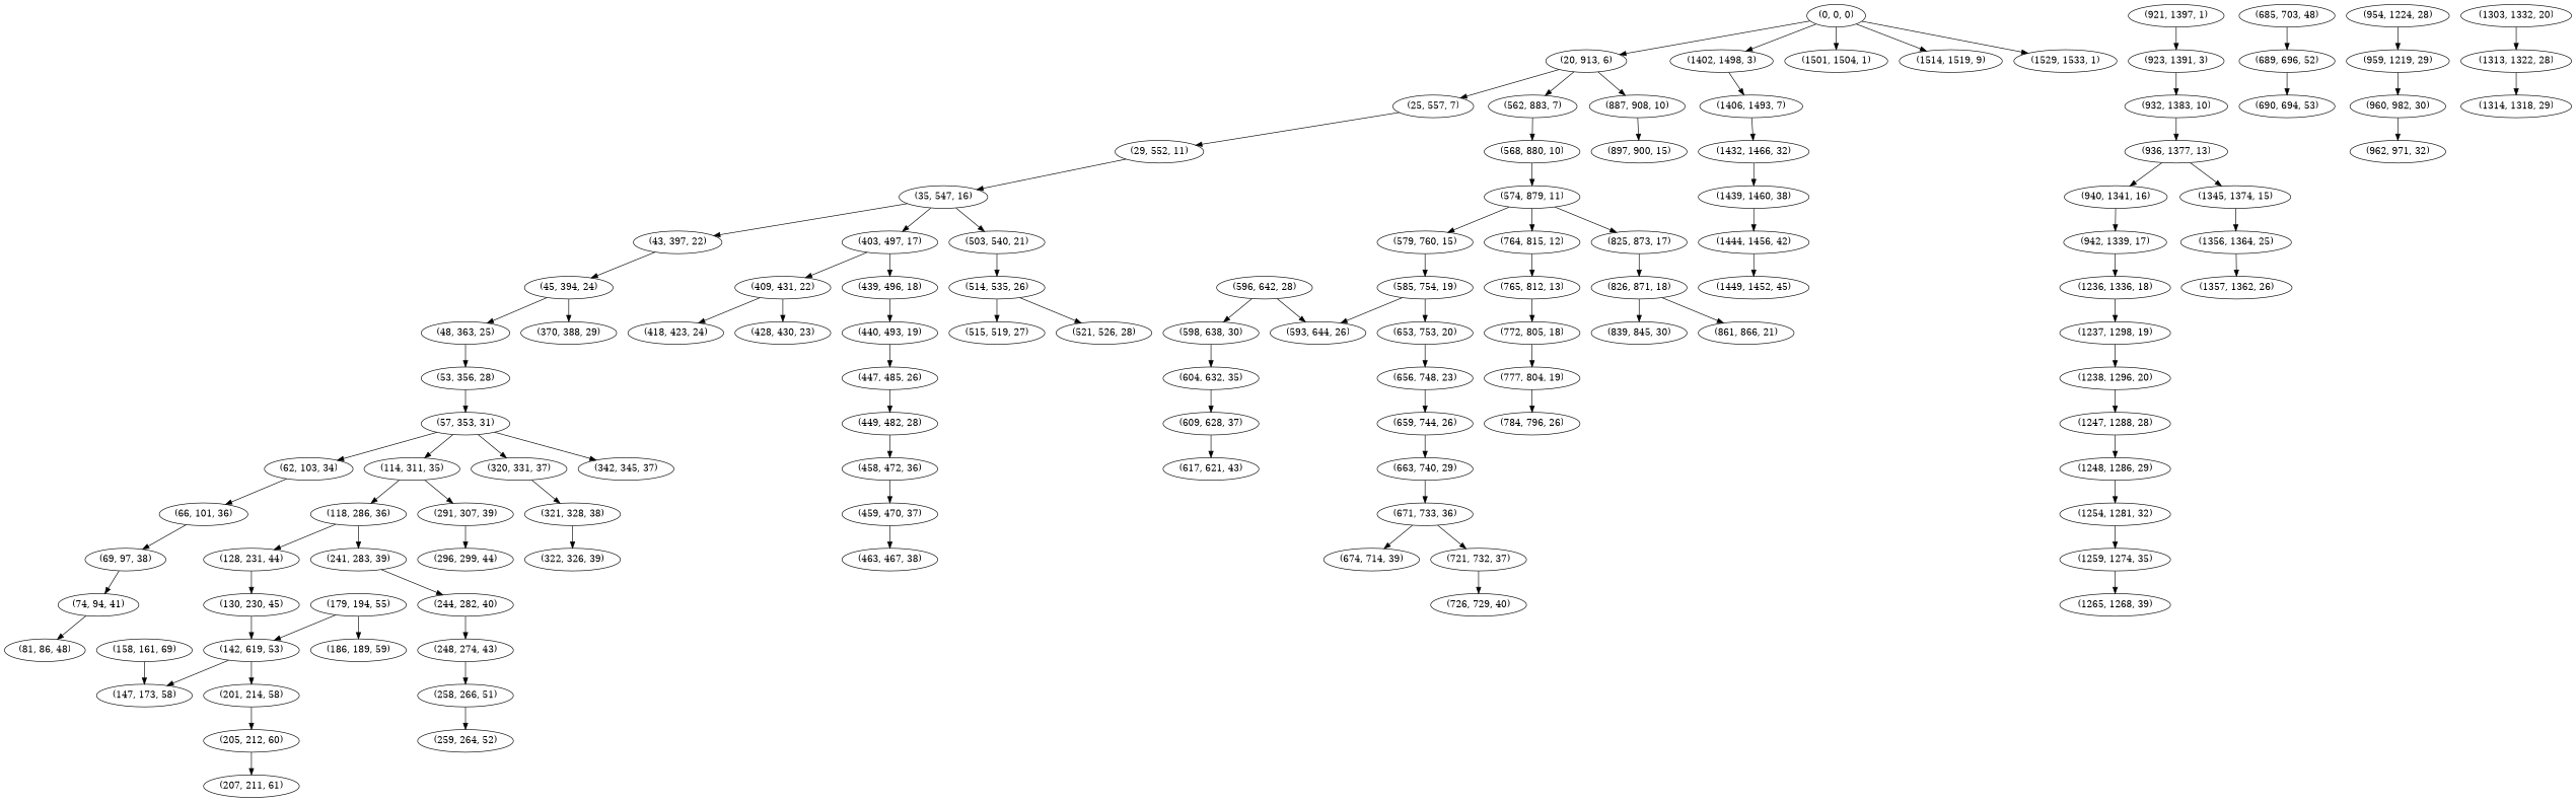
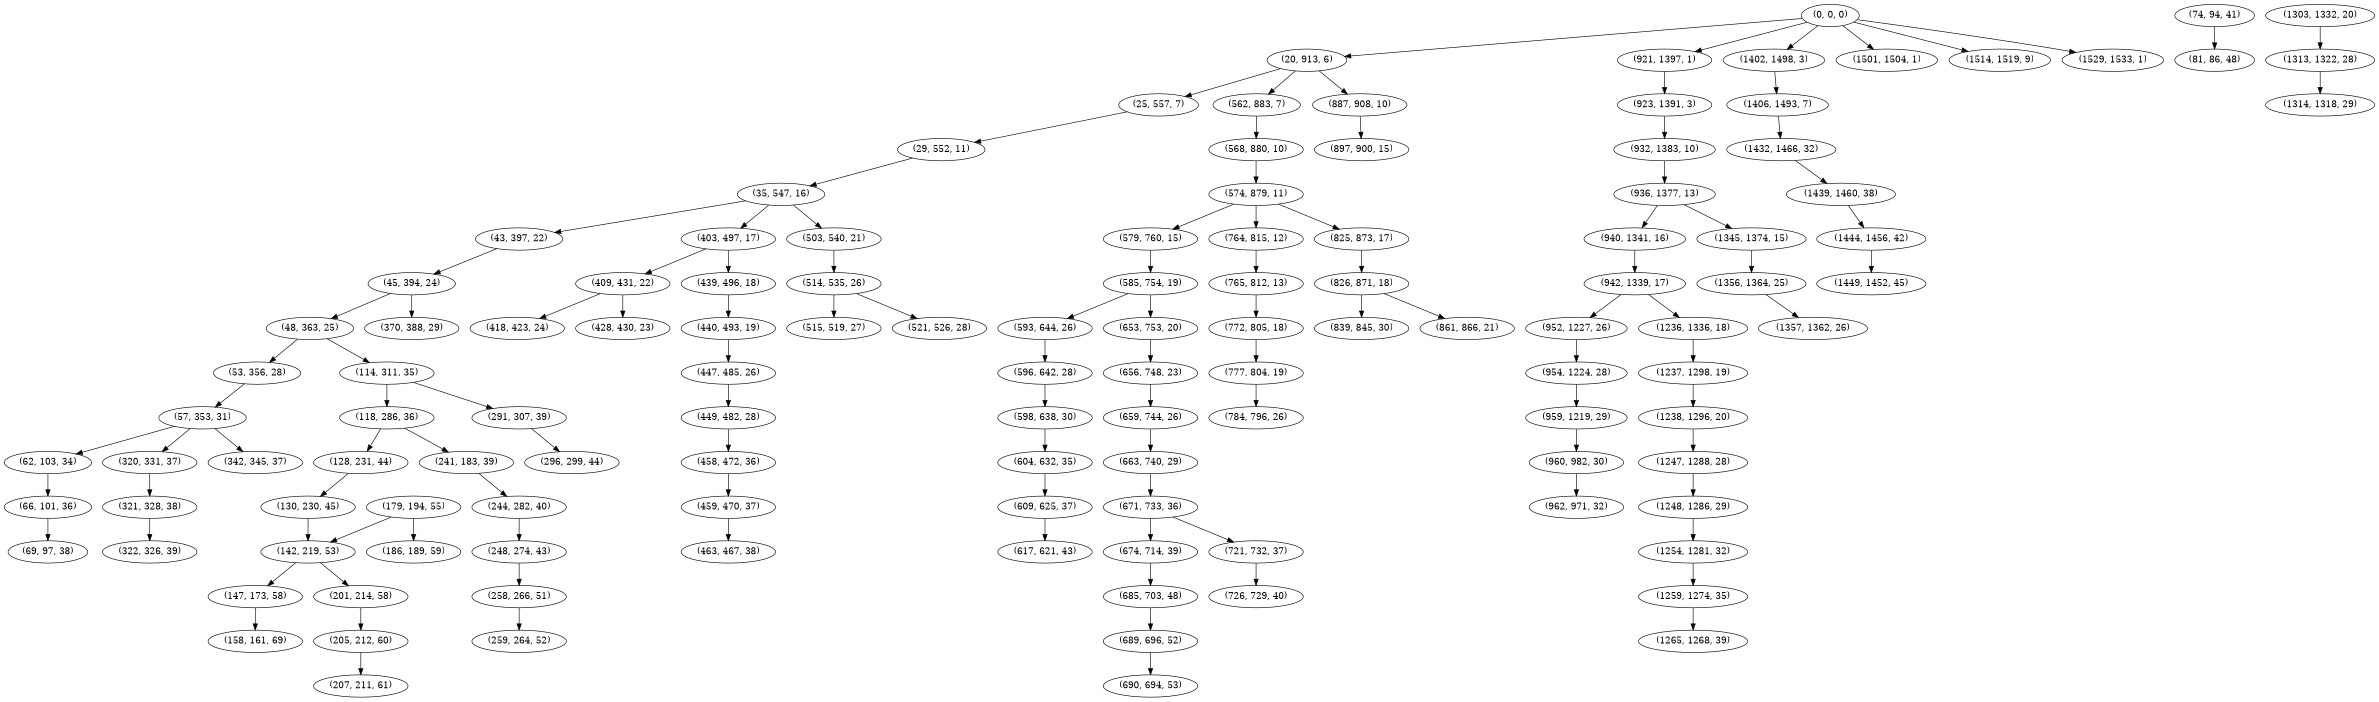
  digraph {
    "(0, 0, 0)"
    "(20, 913, 6)"
    "(921, 1397, 1)"
    "(1402, 1498, 3)"
    "(1501, 1504, 1)"
    "(1514, 1519, 9)"
    "(1529, 1533, 1)"
    "(25, 557, 7)"
    "(562, 883, 7)"
    "(887, 908, 10)"
    "(923, 1391, 3)"
    "(1406, 1493, 7)"
    "(29, 552, 11)"
    "(568, 880, 10)"
    "(897, 900, 15)"
    "(35, 547, 16)"
    "(43, 397, 22)"
    "(403, 497, 17)"
    "(503, 540, 21)"
    "(45, 394, 24)"
    "(409, 431, 22)"
    "(439, 496, 18)"
    "(514, 535, 26)"
    "(48, 363, 25)"
    "(370, 388, 29)"
    "(53, 356, 28)"
    "(57, 353, 31)"
    "(62, 103, 34)"
    "(114, 311, 35)"
    "(320, 331, 37)"
    "(342, 345, 37)"
    "(66, 101, 36)"
    "(118, 286, 36)"
    "(291, 307, 39)"
    "(321, 328, 38)"
    "(69, 97, 38)"
    "(74, 94, 41)"
    "(81, 86, 48)"
    "(128, 231, 44)"
-   "(241, 283, 39)"
+   "(241, 283, 39)" [label="(241, 183, 39)"]
    "(296, 299, 44)"
    "(130, 230, 45)"
    "(244, 282, 40)"
-   "(142, 219, 53)" [label="(142, 619, 53)"]
+   "(142, 219, 53)"
    "(147, 173, 58)"
    "(201, 214, 58)"
    "(158, 161, 69)"
    "(179, 194, 55)"
    "(186, 189, 59)"
    "(205, 212, 60)"
    "(207, 211, 61)"
    "(248, 274, 43)"
    "(258, 266, 51)"
    "(259, 264, 52)"
    "(322, 326, 39)"
    "(418, 423, 24)"
    "(428, 430, 23)"
    "(440, 493, 19)"
    "(447, 485, 26)"
    "(449, 482, 28)"
    "(458, 472, 36)"
    "(459, 470, 37)"
    "(463, 467, 38)"
    "(515, 519, 27)"
    "(521, 526, 28)"
    "(574, 879, 11)"
    "(579, 760, 15)"
    "(764, 815, 12)"
    "(825, 873, 17)"
    "(585, 754, 19)"
    "(765, 812, 13)"
    "(826, 871, 18)"
    "(593, 644, 26)"
    "(653, 753, 20)"
    "(596, 642, 28)"
    "(656, 748, 23)"
    "(598, 638, 30)"
    "(604, 632, 35)"
-   "(609, 628, 37)"
+   "(609, 628, 37)" [label="(609, 625, 37)"]
    "(617, 621, 43)"
    "(659, 744, 26)"
    "(663, 740, 29)"
    "(671, 733, 36)"
    "(674, 714, 39)"
    "(721, 732, 37)"
    "(685, 703, 48)"
    "(726, 729, 40)"
    "(689, 696, 52)"
    "(690, 694, 53)"
    "(772, 805, 18)"
    "(777, 804, 19)"
    "(784, 796, 26)"
    "(839, 845, 30)"
    "(861, 866, 21)"
    "(932, 1383, 10)"
    "(936, 1377, 13)"
    "(940, 1341, 16)"
    "(1345, 1374, 15)"
    "(942, 1339, 17)"
    "(1356, 1364, 25)"
+   "(952, 1227, 26)"
    "(1236, 1336, 18)"
    "(954, 1224, 28)"
    "(1237, 1298, 19)"
    "(959, 1219, 29)"
    "(960, 982, 30)"
    "(962, 971, 32)"
    "(1238, 1296, 20)"
    "(1303, 1332, 20)"
    "(1313, 1322, 28)"
    "(1247, 1288, 28)"
    "(1248, 1286, 29)"
    "(1254, 1281, 32)"
    "(1259, 1274, 35)"
    "(1265, 1268, 39)"
    "(1314, 1318, 29)"
    "(1357, 1362, 26)"
    "(1432, 1466, 32)"
    "(1439, 1460, 38)"
    "(1444, 1456, 42)"
    "(1449, 1452, 45)"
    "(0, 0, 0)" -> "(20, 913, 6)"
+   "(0, 0, 0)" -> "(921, 1397, 1)"
    "(0, 0, 0)" -> "(1402, 1498, 3)"
    "(0, 0, 0)" -> "(1501, 1504, 1)"
    "(0, 0, 0)" -> "(1514, 1519, 9)"
    "(0, 0, 0)" -> "(1529, 1533, 1)"
    "(20, 913, 6)" -> "(25, 557, 7)"
    "(20, 913, 6)" -> "(562, 883, 7)"
    "(20, 913, 6)" -> "(887, 908, 10)"
    "(921, 1397, 1)" -> "(923, 1391, 3)"
    "(1402, 1498, 3)" -> "(1406, 1493, 7)"
    "(25, 557, 7)" -> "(29, 552, 11)"
    "(562, 883, 7)" -> "(568, 880, 10)"
    "(887, 908, 10)" -> "(897, 900, 15)"
    "(923, 1391, 3)" -> "(932, 1383, 10)"
    "(1406, 1493, 7)" -> "(1432, 1466, 32)"
    "(29, 552, 11)" -> "(35, 547, 16)"
    "(568, 880, 10)" -> "(574, 879, 11)"
    "(35, 547, 16)" -> "(43, 397, 22)"
    "(35, 547, 16)" -> "(403, 497, 17)"
    "(35, 547, 16)" -> "(503, 540, 21)"
    "(43, 397, 22)" -> "(45, 394, 24)"
    "(403, 497, 17)" -> "(409, 431, 22)"
    "(403, 497, 17)" -> "(439, 496, 18)"
    "(503, 540, 21)" -> "(514, 535, 26)"
    "(45, 394, 24)" -> "(48, 363, 25)"
    "(45, 394, 24)" -> "(370, 388, 29)"
    "(409, 431, 22)" -> "(418, 423, 24)"
    "(409, 431, 22)" -> "(428, 430, 23)"
    "(439, 496, 18)" -> "(440, 493, 19)"
    "(514, 535, 26)" -> "(515, 519, 27)"
    "(514, 535, 26)" -> "(521, 526, 28)"
    "(48, 363, 25)" -> "(53, 356, 28)"
    "(53, 356, 28)" -> "(57, 353, 31)"
    "(57, 353, 31)" -> "(62, 103, 34)"
-   "(57, 353, 31)" -> "(114, 311, 35)"
+   "(48, 363, 25)" -> "(114, 311, 35)"
    "(57, 353, 31)" -> "(320, 331, 37)"
    "(57, 353, 31)" -> "(342, 345, 37)"
    "(62, 103, 34)" -> "(66, 101, 36)"
    "(114, 311, 35)" -> "(118, 286, 36)"
    "(114, 311, 35)" -> "(291, 307, 39)"
    "(320, 331, 37)" -> "(321, 328, 38)"
    "(66, 101, 36)" -> "(69, 97, 38)"
    "(118, 286, 36)" -> "(128, 231, 44)"
    "(118, 286, 36)" -> "(241, 283, 39)"
    "(291, 307, 39)" -> "(296, 299, 44)"
    "(321, 328, 38)" -> "(322, 326, 39)"
-   "(69, 97, 38)" -> "(74, 94, 41)"
    "(74, 94, 41)" -> "(81, 86, 48)"
    "(128, 231, 44)" -> "(130, 230, 45)"
    "(241, 283, 39)" -> "(244, 282, 40)"
    "(130, 230, 45)" -> "(142, 219, 53)"
    "(244, 282, 40)" -> "(248, 274, 43)"
    "(142, 219, 53)" -> "(147, 173, 58)"
    "(142, 219, 53)" -> "(201, 214, 58)"
-   "(158, 161, 69)" -> "(147, 173, 58)"
+   "(147, 173, 58)" -> "(158, 161, 69)"
    "(201, 214, 58)" -> "(205, 212, 60)"
    "(179, 194, 55)" -> "(142, 219, 53)"
    "(179, 194, 55)" -> "(186, 189, 59)"
    "(205, 212, 60)" -> "(207, 211, 61)"
    "(248, 274, 43)" -> "(258, 266, 51)"
    "(258, 266, 51)" -> "(259, 264, 52)"
    "(440, 493, 19)" -> "(447, 485, 26)"
    "(447, 485, 26)" -> "(449, 482, 28)"
    "(449, 482, 28)" -> "(458, 472, 36)"
    "(458, 472, 36)" -> "(459, 470, 37)"
    "(459, 470, 37)" -> "(463, 467, 38)"
    "(574, 879, 11)" -> "(579, 760, 15)"
    "(574, 879, 11)" -> "(764, 815, 12)"
    "(574, 879, 11)" -> "(825, 873, 17)"
    "(579, 760, 15)" -> "(585, 754, 19)"
    "(764, 815, 12)" -> "(765, 812, 13)"
    "(825, 873, 17)" -> "(826, 871, 18)"
    "(585, 754, 19)" -> "(593, 644, 26)"
    "(585, 754, 19)" -> "(653, 753, 20)"
    "(765, 812, 13)" -> "(772, 805, 18)"
    "(826, 871, 18)" -> "(839, 845, 30)"
    "(826, 871, 18)" -> "(861, 866, 21)"
-   "(596, 642, 28)" -> "(593, 644, 26)"
+   "(593, 644, 26)" -> "(596, 642, 28)"
    "(653, 753, 20)" -> "(656, 748, 23)"
    "(596, 642, 28)" -> "(598, 638, 30)"
    "(656, 748, 23)" -> "(659, 744, 26)"
    "(598, 638, 30)" -> "(604, 632, 35)"
    "(604, 632, 35)" -> "(609, 628, 37)"
    "(609, 628, 37)" -> "(617, 621, 43)"
    "(659, 744, 26)" -> "(663, 740, 29)"
    "(663, 740, 29)" -> "(671, 733, 36)"
    "(671, 733, 36)" -> "(674, 714, 39)"
    "(671, 733, 36)" -> "(721, 732, 37)"
+   "(674, 714, 39)" -> "(685, 703, 48)"
    "(721, 732, 37)" -> "(726, 729, 40)"
    "(685, 703, 48)" -> "(689, 696, 52)"
    "(689, 696, 52)" -> "(690, 694, 53)"
    "(772, 805, 18)" -> "(777, 804, 19)"
    "(777, 804, 19)" -> "(784, 796, 26)"
    "(932, 1383, 10)" -> "(936, 1377, 13)"
    "(936, 1377, 13)" -> "(940, 1341, 16)"
    "(936, 1377, 13)" -> "(1345, 1374, 15)"
    "(940, 1341, 16)" -> "(942, 1339, 17)"
    "(1345, 1374, 15)" -> "(1356, 1364, 25)"
+   "(942, 1339, 17)" -> "(952, 1227, 26)"
    "(942, 1339, 17)" -> "(1236, 1336, 18)"
    "(1356, 1364, 25)" -> "(1357, 1362, 26)"
+   "(952, 1227, 26)" -> "(954, 1224, 28)"
    "(1236, 1336, 18)" -> "(1237, 1298, 19)"
    "(954, 1224, 28)" -> "(959, 1219, 29)"
    "(1237, 1298, 19)" -> "(1238, 1296, 20)"
    "(959, 1219, 29)" -> "(960, 982, 30)"
    "(960, 982, 30)" -> "(962, 971, 32)"
    "(1238, 1296, 20)" -> "(1247, 1288, 28)"
    "(1303, 1332, 20)" -> "(1313, 1322, 28)"
    "(1313, 1322, 28)" -> "(1314, 1318, 29)"
    "(1247, 1288, 28)" -> "(1248, 1286, 29)"
    "(1248, 1286, 29)" -> "(1254, 1281, 32)"
    "(1254, 1281, 32)" -> "(1259, 1274, 35)"
    "(1259, 1274, 35)" -> "(1265, 1268, 39)"
    "(1432, 1466, 32)" -> "(1439, 1460, 38)"
    "(1439, 1460, 38)" -> "(1444, 1456, 42)"
    "(1444, 1456, 42)" -> "(1449, 1452, 45)"
  }
